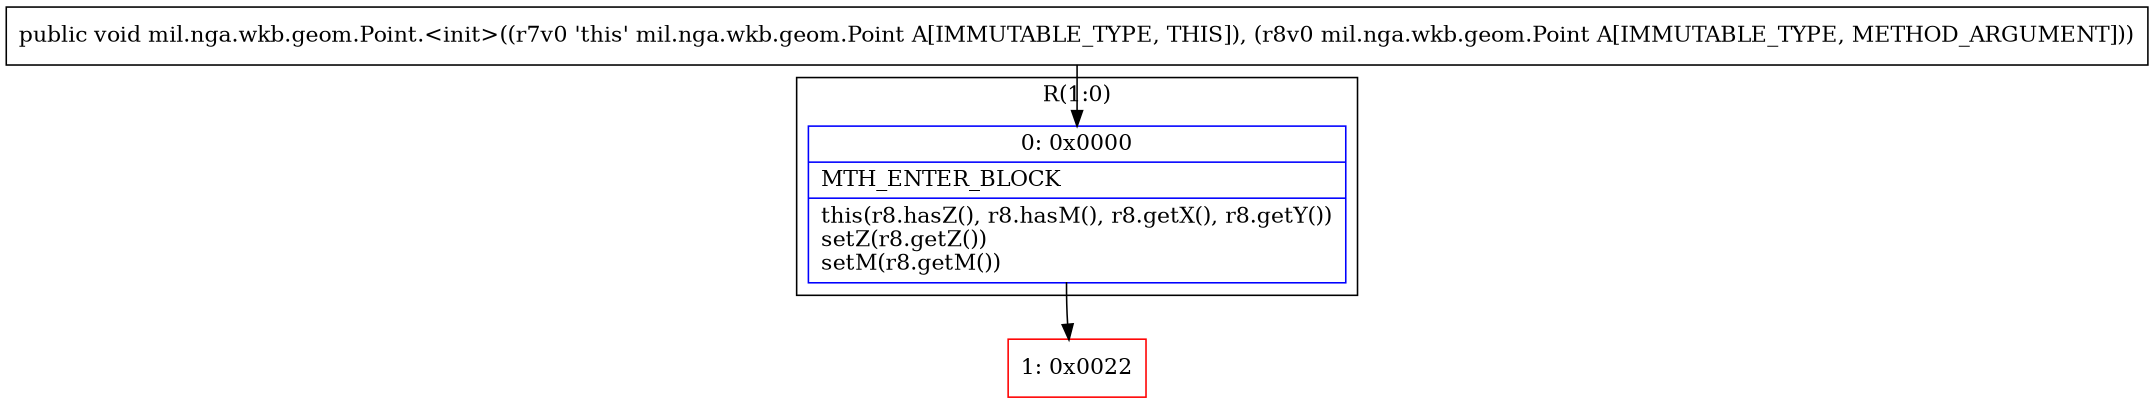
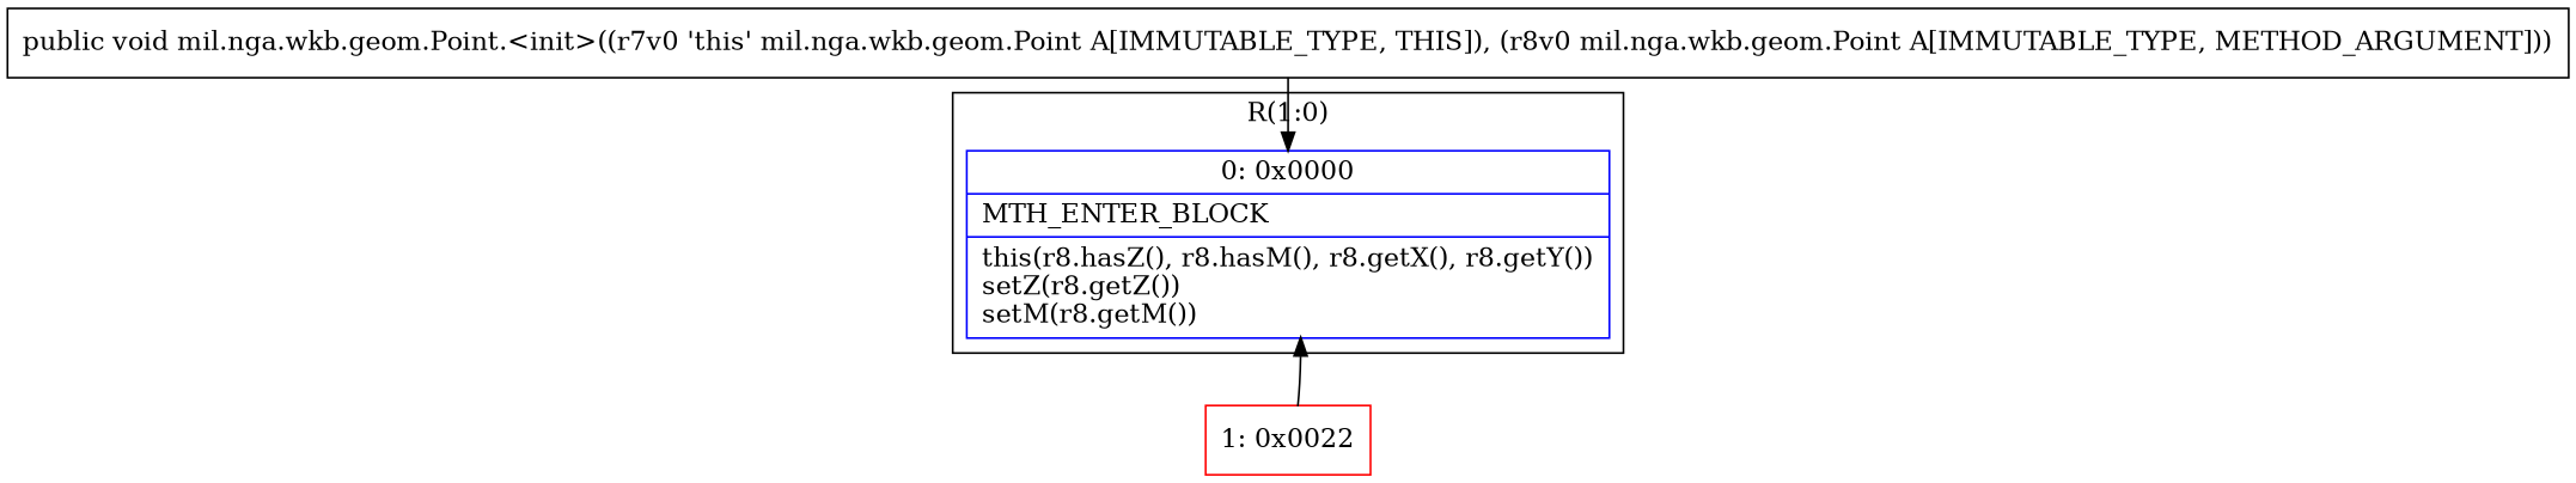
  digraph {
    node [shape=record]
    n1 [color=blue label="{0\:\ 0x0000|MTH_ENTER_BLOCK\l|this(r8.hasZ(), r8.hasM(), r8.getX(), r8.getY())\lsetZ(r8.getZ())\lsetM(r8.getM())\l}"]
    n2 [color=red label="{1\:\ 0x0022}"]
    n3 [label="{public void mil.nga.wkb.geom.Point.\<init\>((r7v0 'this' mil.nga.wkb.geom.Point A[IMMUTABLE_TYPE, THIS]), (r8v0 mil.nga.wkb.geom.Point A[IMMUTABLE_TYPE, METHOD_ARGUMENT])) }"]
    subgraph cluster_1 {
      label="R(1:0)"
      n1
    }
-   n1 -> n2
+   n2 -> n1
    n3 -> n1
  }
